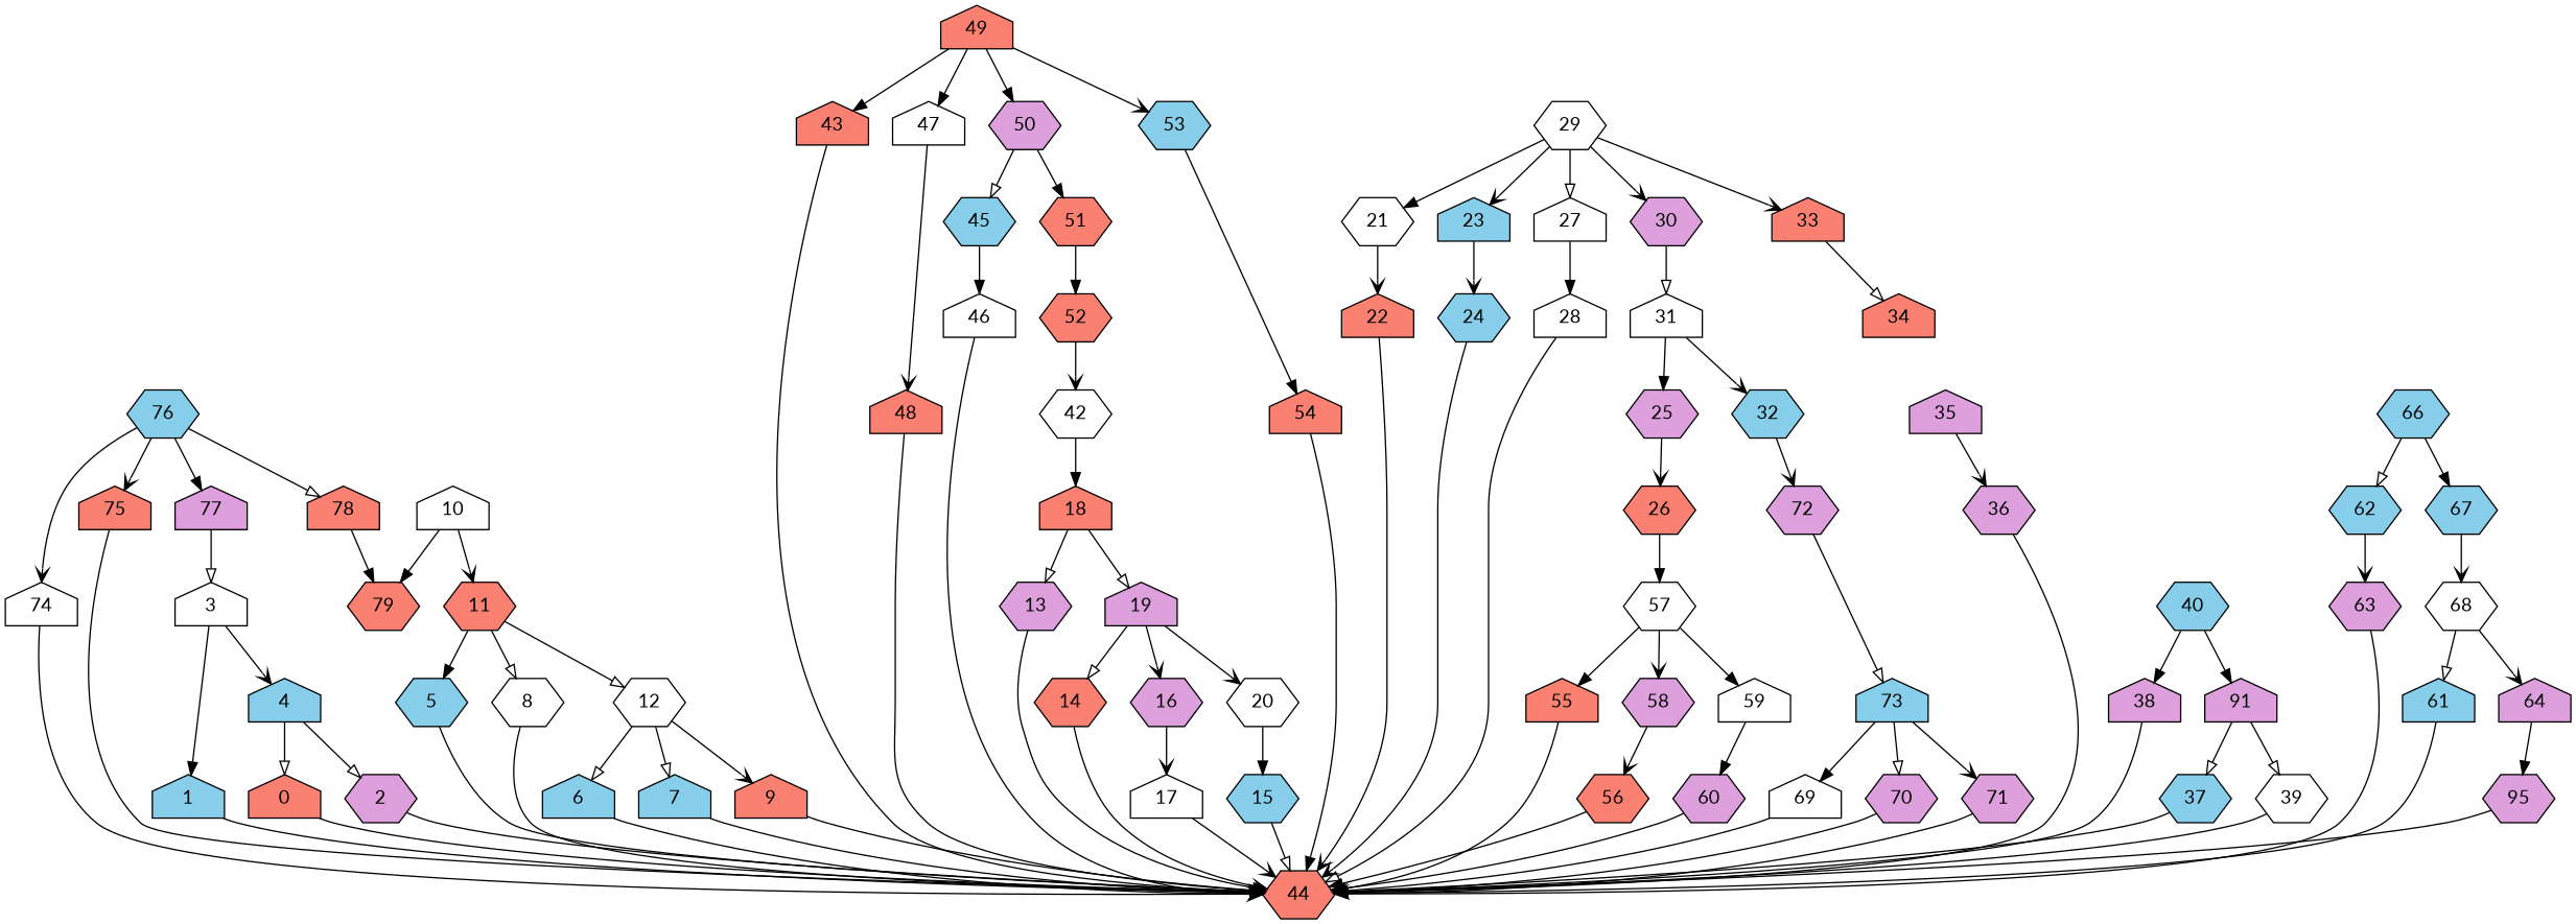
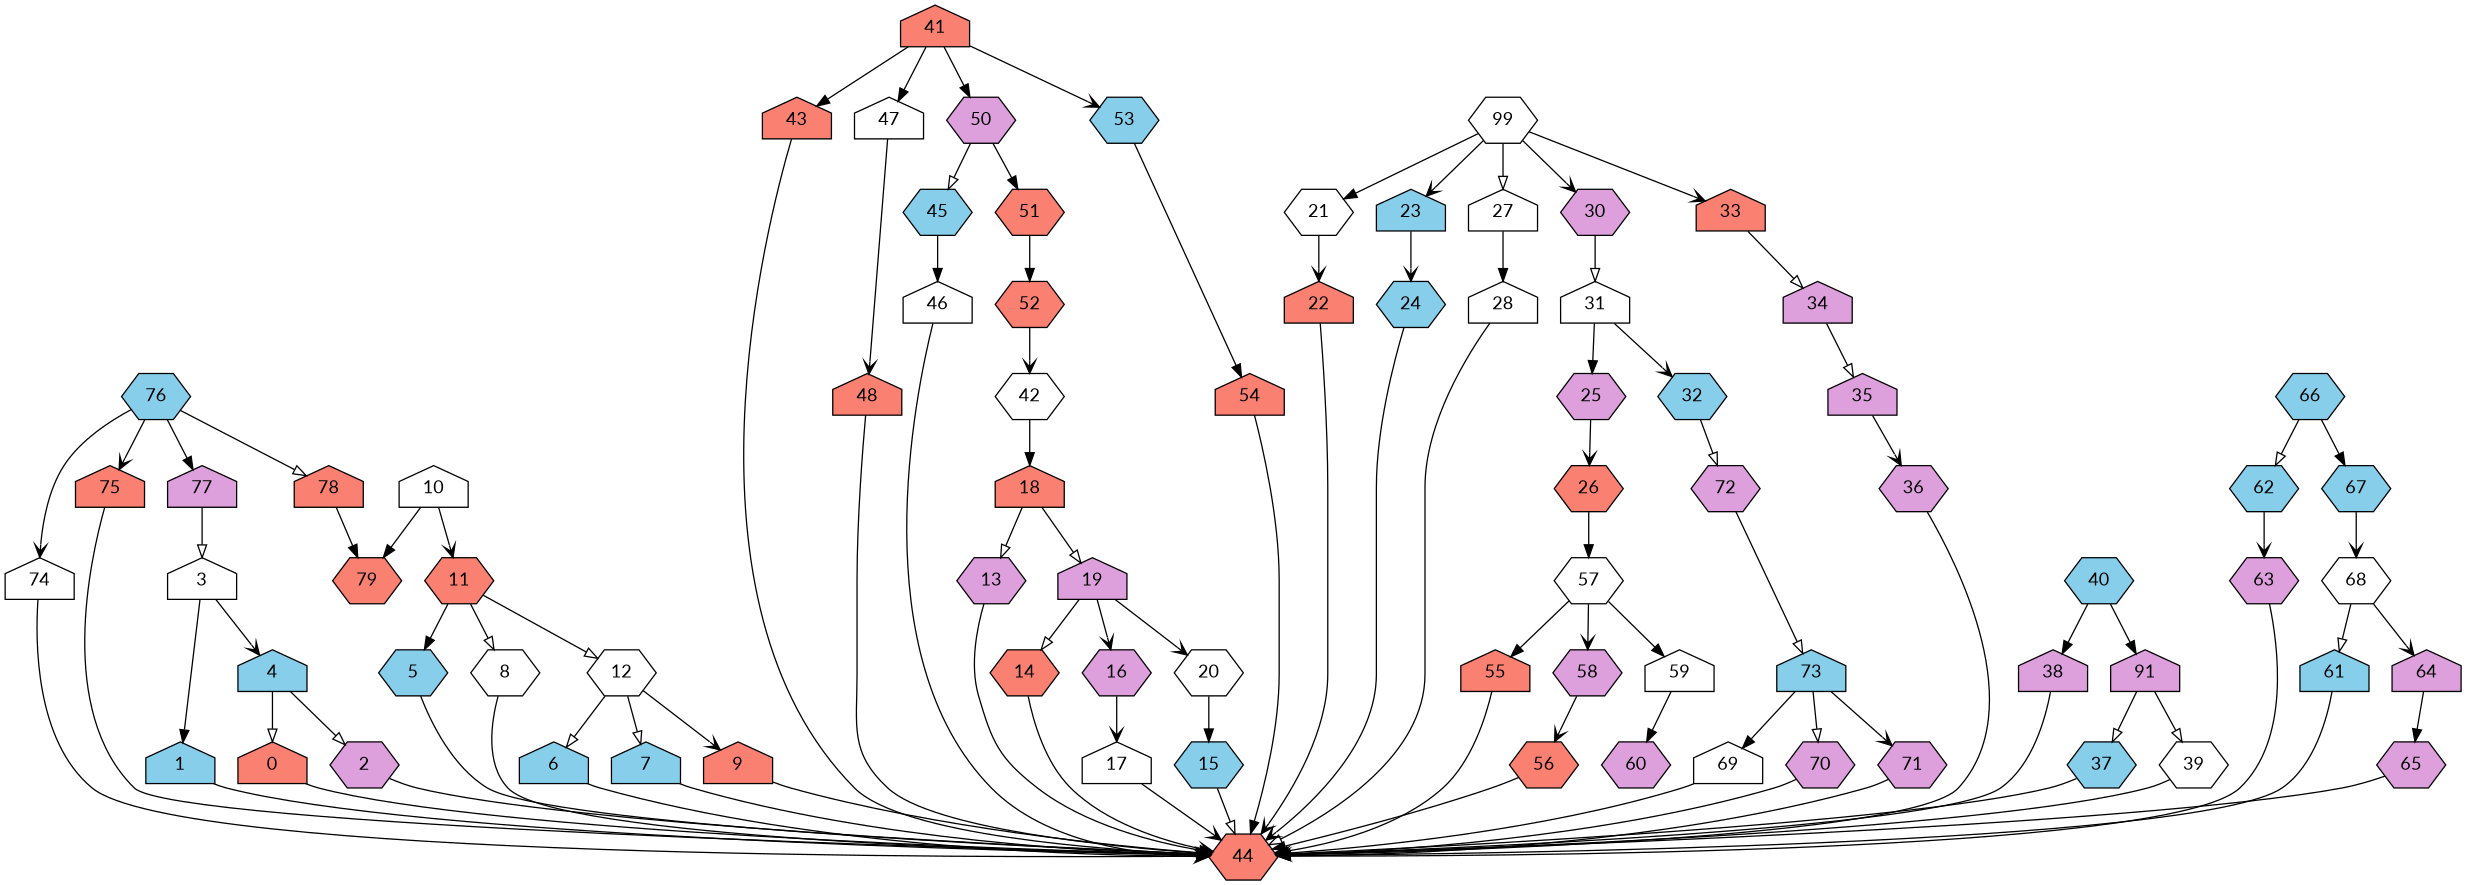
  strict digraph {
    fontname=Lato
    node [exec=92 fillcolor=salmon fontname=Lato shape=hexagon style=filled]
    edge [arrowhead=normal comm=7 fontname=Lato]
    0 [exec=119 shape=house]
    44 [exec=172]
    1 [exec=99 fillcolor=skyblue shape=house]
    2 [fillcolor=plum]
    3 [exec=129 fillcolor=white shape=house]
    4 [exec=124 fillcolor=skyblue shape=house]
    5 [exec=95 fillcolor=skyblue]
    6 [exec=113 fillcolor=skyblue shape=house]
    7 [exec=171 fillcolor=skyblue shape=house]
    8 [exec=121 fillcolor=white]
    9 [exec=72 shape=house]
    10 [exec=190 fillcolor=white shape=house]
    11 [exec=126]
    79 [exec=106]
    12 [exec=51 fillcolor=white]
    13 [exec=160 fillcolor=plum]
    14 [exec=165]
    15 [exec=91 fillcolor=skyblue]
    16 [exec=109 fillcolor=plum]
    17 [exec=128 fillcolor=white shape=house]
    18 [exec=116 shape=house]
    19 [exec=61 fillcolor=plum shape=house]
    20 [exec=70 fillcolor=white]
    21 [exec=137 fillcolor=white]
    22 [exec=87 shape=house]
    23 [exec=100 fillcolor=skyblue shape=house]
    24 [exec=67 fillcolor=skyblue]
    25 [exec=155 fillcolor=plum]
    26 [exec=101]
    57 [exec=133 fillcolor=white]
    55 [exec=116 shape=house]
    58 [exec=63 fillcolor=plum]
    59 [exec=130 fillcolor=white shape=house]
    27 [exec=162 fillcolor=white shape=house]
    28 [exec=120 fillcolor=white shape=house]
-   29 [exec=97 fillcolor=white]
+   29 [exec=97 fillcolor=white label=99]
    30 [exec=141 fillcolor=plum]
    33 [exec=132 shape=house]
    31 [exec=161 fillcolor=white shape=house]
-   34 [exec=192 shape=house]
+   34 [exec=192 fillcolor=plum shape=house]
    32 [exec=200 fillcolor=skyblue]
    72 [fillcolor=plum]
    73 [exec=168 fillcolor=skyblue shape=house]
    35 [exec=100 fillcolor=plum shape=house]
    36 [exec=132 fillcolor=plum]
    37 [exec=64 fillcolor=skyblue]
    38 [exec=93 fillcolor=plum shape=house]
    39 [exec=88 fillcolor=white]
    40 [exec=60 fillcolor=skyblue]
    n50 [exec=189 fillcolor=plum label=91 shape=house]
    42 [exec=154 fillcolor=white]
    43 [exec=101 shape=house]
    45 [exec=101 fillcolor=skyblue]
    46 [exec=111 fillcolor=white shape=house]
    47 [exec=162 fillcolor=white shape=house]
    48 [exec=155 shape=house]
-   49 [exec=175 shape=house]
+   49 [exec=175 shape=house label=41]
    50 [exec=59 fillcolor=plum]
    53 [exec=163 fillcolor=skyblue]
    51 [exec=106]
    54 [exec=113 shape=house]
    52 [exec=157]
    56 [exec=86]
    60 [exec=194 fillcolor=plum]
    61 [exec=103 fillcolor=skyblue shape=house]
    62 [exec=196 fillcolor=skyblue]
    63 [fillcolor=plum]
    64 [exec=136 fillcolor=plum shape=house]
-   65 [exec=125 fillcolor=plum label=95]
+   65 [exec=125 fillcolor=plum]
    66 [exec=170 fillcolor=skyblue]
    67 [exec=130 fillcolor=skyblue]
    68 [exec=157 fillcolor=white]
    69 [exec=82 fillcolor=white shape=house]
    70 [exec=118 fillcolor=plum]
    71 [exec=65 fillcolor=plum]
    74 [exec=53 fillcolor=white shape=house]
    75 [exec=115 shape=house]
    76 [exec=79 fillcolor=skyblue]
    77 [exec=151 fillcolor=plum shape=house]
    78 [exec=147 shape=house]
    0 -> 44 [arrowhead=vee comm=9]
    1 -> 44 [comm=13]
    2 -> 44 [arrowhead=vee comm=16]
    3 -> 1 [comm=9]
    3 -> 4 [arrowhead=vee comm=15]
    4 -> 0 [arrowhead=onormal comm=18]
    4 -> 2 [arrowhead=onormal]
    5 -> 44 [arrowhead=onormal comm=9]
    6 -> 44 [comm=10]
    7 -> 44 [arrowhead=onormal comm=14]
    8 -> 44 [arrowhead=vee comm=16]
    9 -> 44 [arrowhead=onormal comm=11]
    10 -> 11 [arrowhead=vee comm=16]
    10 -> 79 [comm=10]
    11 -> 5
    11 -> 8 [arrowhead=onormal comm=17]
    11 -> 12 [arrowhead=onormal]
    12 -> 6 [arrowhead=onormal comm=10]
    12 -> 7 [arrowhead=onormal comm=15]
    12 -> 9 [arrowhead=vee comm=16]
    13 -> 44 [comm=15]
    14 -> 44 [arrowhead=vee comm=10]
    15 -> 44 [arrowhead=onormal comm=14]
    16 -> 17 [arrowhead=vee comm=5]
    17 -> 44 [arrowhead=vee comm=5]
    18 -> 13 [arrowhead=onormal comm=16]
    18 -> 19 [arrowhead=onormal]
    19 -> 14 [arrowhead=onormal comm=10]
    19 -> 16 [arrowhead=vee comm=10]
    19 -> 20 [arrowhead=vee comm=8]
    20 -> 15 [comm=20]
    21 -> 22 [arrowhead=vee]
    22 -> 44 [arrowhead=vee comm=8]
    23 -> 24 [arrowhead=vee comm=10]
    24 -> 44 [arrowhead=vee comm=20]
    25 -> 26 [arrowhead=vee comm=12]
    26 -> 57 [comm=14]
    57 -> 55 [comm=17]
    57 -> 58 [arrowhead=vee comm=10]
    57 -> 59 [comm=13]
    55 -> 44 [comm=9]
    58 -> 56 [arrowhead=vee comm=5]
    59 -> 60 [comm=12]
    27 -> 28 [comm=17]
    28 -> 44 [arrowhead=onormal comm=12]
    29 -> 21 [comm=12]
    29 -> 23 [arrowhead=vee comm=14]
    29 -> 27 [arrowhead=onormal comm=16]
    29 -> 30 [arrowhead=vee comm=20]
    29 -> 33 [arrowhead=vee comm=12]
    30 -> 31 [arrowhead=onormal comm=15]
    33 -> 34 [arrowhead=onormal comm=15]
    31 -> 25 [comm=17]
    31 -> 32 [arrowhead=vee comm=19]
-   32 -> 72 [arrowhead=vee comm=17]
+   34 -> 35 [arrowhead=onormal comm=14]
+   32 -> 72 [arrowhead=onormal comm=17]
    72 -> 73 [arrowhead=onormal]
    73 -> 69 [comm=16]
    73 -> 70 [arrowhead=onormal comm=5]
    73 -> 71 [arrowhead=vee comm=9]
    35 -> 36 [arrowhead=vee comm=19]
    36 -> 44 [comm=18]
    37 -> 44 [comm=5]
    38 -> 44 [comm=13]
    39 -> 44 [arrowhead=vee comm=10]
    40 -> 38 [comm=16]
    40 -> n50 [comm=19]
    n50 -> 37 [arrowhead=onormal comm=17]
    n50 -> 39 [arrowhead=onormal comm=17]
    42 -> 18 [comm=5]
    43 -> 44 [arrowhead=onormal comm=9]
    45 -> 46
    46 -> 44 [arrowhead=vee comm=19]
    47 -> 48 [arrowhead=vee comm=16]
    48 -> 44 [comm=14]
    49 -> 43 [comm=13]
    49 -> 47 [comm=20]
    49 -> 50
    49 -> 53 [arrowhead=vee comm=12]
    50 -> 45 [arrowhead=onormal]
    50 -> 51 [comm=20]
    53 -> 54
    51 -> 52 [comm=9]
    54 -> 44 [comm=14]
    52 -> 42 [arrowhead=vee comm=12]
    56 -> 44 [comm=6]
-   60 -> 44 [arrowhead=onormal comm=10]
    61 -> 44 [comm=8]
    62 -> 63 [arrowhead=vee comm=11]
    63 -> 44 [comm=6]
    64 -> 65 [comm=15]
    65 -> 44
    66 -> 62 [arrowhead=onormal comm=13]
    66 -> 67 [comm=8]
    67 -> 68 [arrowhead=vee comm=6]
    68 -> 61 [arrowhead=onormal comm=14]
    68 -> 64 [arrowhead=vee comm=10]
    69 -> 44 [arrowhead=vee comm=9]
    70 -> 44 [comm=18]
    71 -> 44 [arrowhead=onormal comm=9]
    74 -> 44 [comm=18]
    75 -> 44 [arrowhead=onormal comm=9]
    76 -> 74 [arrowhead=vee comm=14]
    76 -> 75 [arrowhead=vee comm=20]
    76 -> 77 [comm=11]
    76 -> 78 [arrowhead=onormal]
    77 -> 3 [arrowhead=onormal comm=17]
    78 -> 79 [comm=10]
  }
